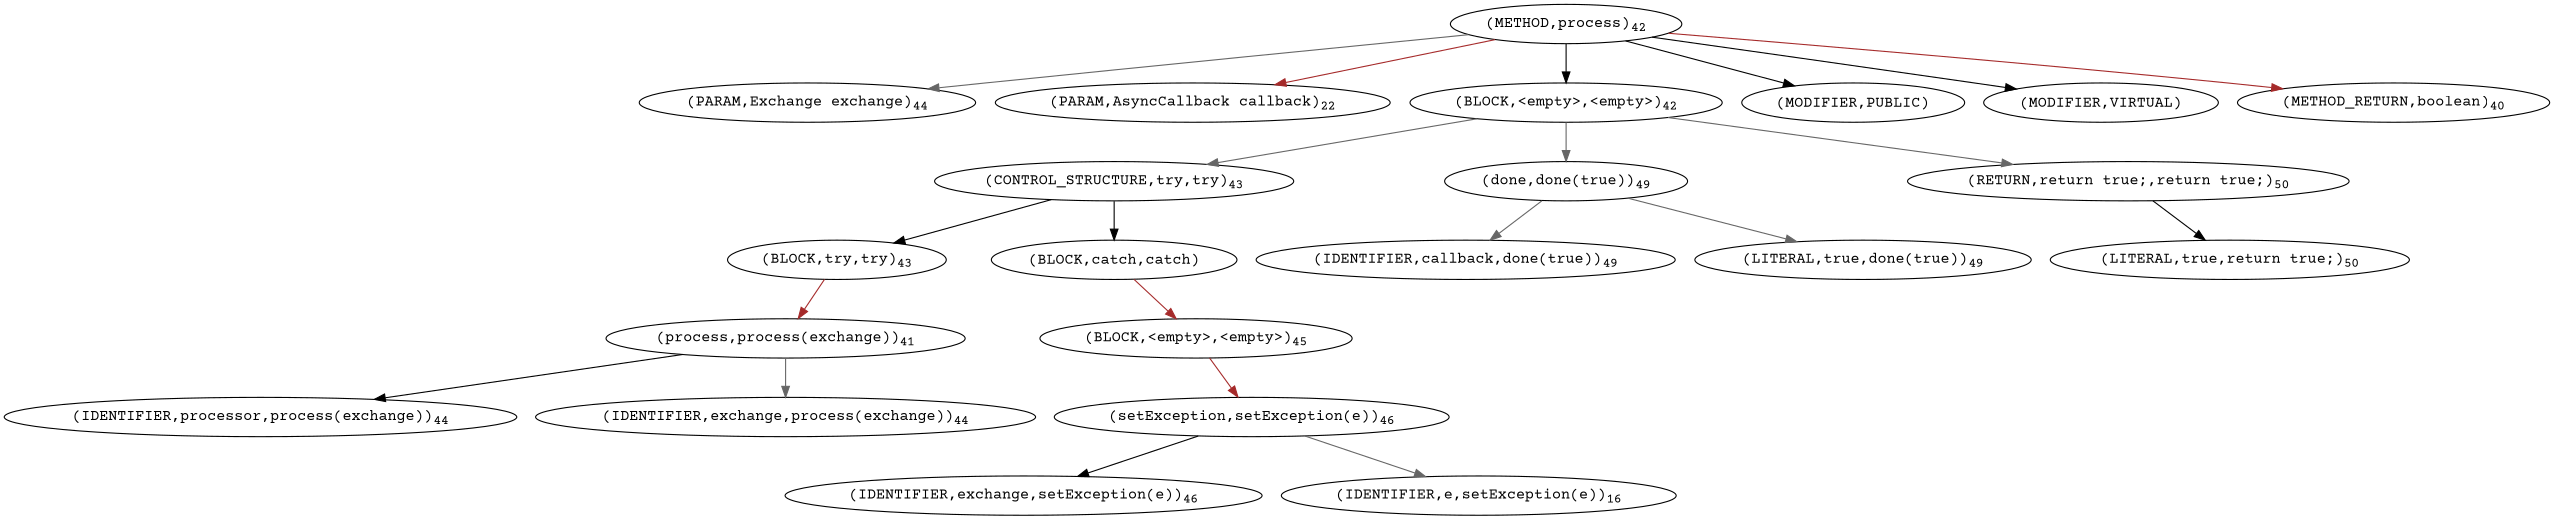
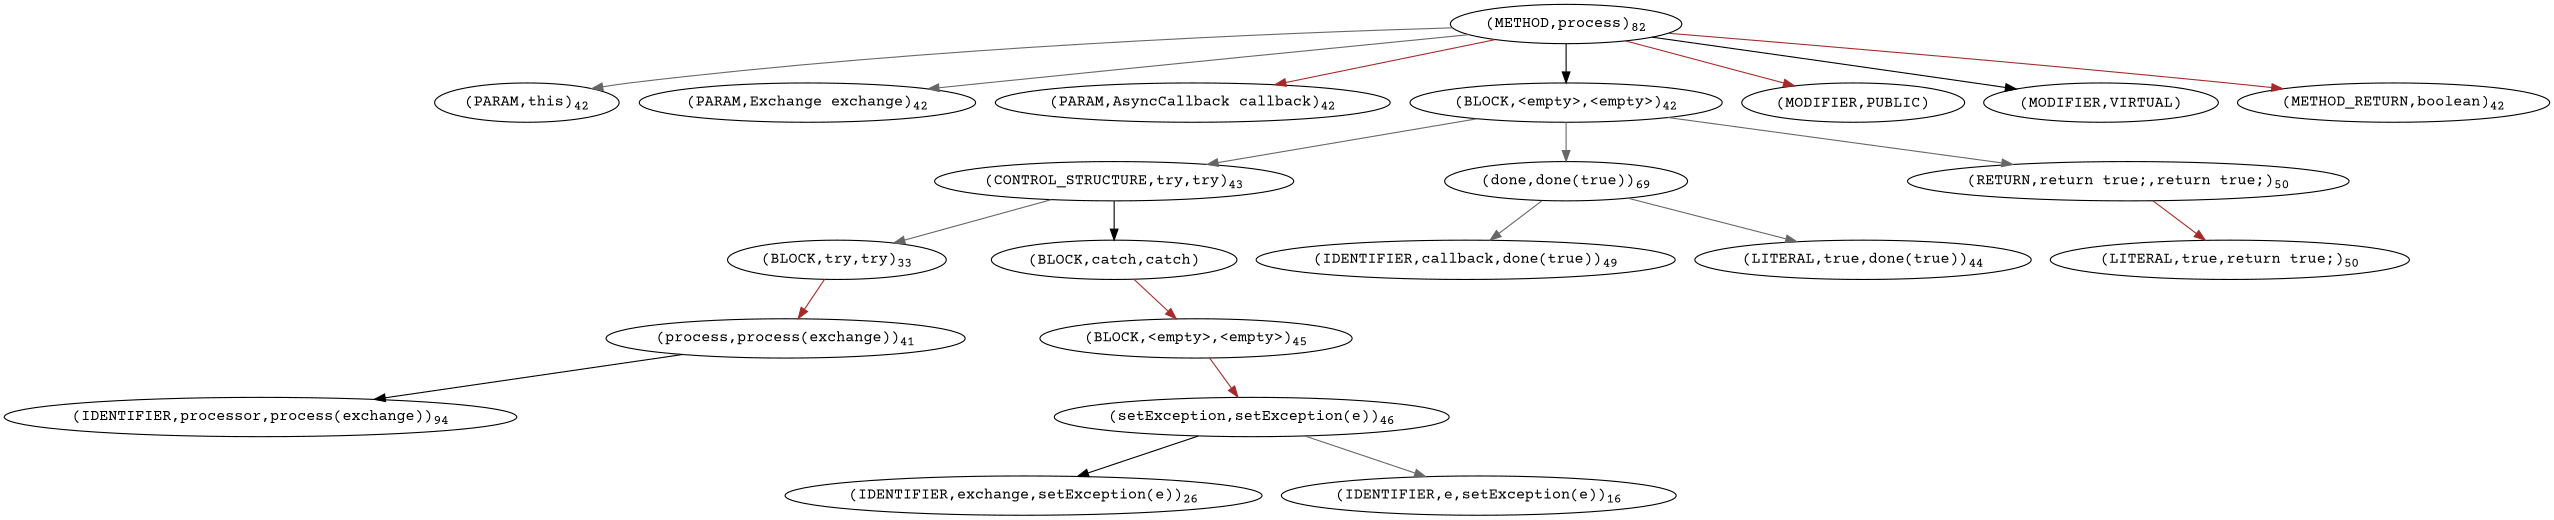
  digraph {
    fontname="Courier Prime"
    node [fontname="Courier Prime"]
    edge [color=gray40 fontname="Courier Prime"]
-   n1 [label=<(METHOD,process)<SUB>42</SUB>>]
-   n3 [label=<(PARAM,Exchange exchange)<SUB>44</SUB>>]
-   n4 [label=<(PARAM,AsyncCallback callback)<SUB>22</SUB>>]
+   n1 [label=<(METHOD,process)<SUB>82</SUB>>]
+   n2 [label=<(PARAM,this)<SUB>42</SUB>>]
+   n3 [label=<(PARAM,Exchange exchange)<SUB>42</SUB>>]
+   n4 [label=<(PARAM,AsyncCallback callback)<SUB>42</SUB>>]
    n5 [label=<(BLOCK,&lt;empty&gt;,&lt;empty&gt;)<SUB>42</SUB>>]
    n6 [label=<(MODIFIER,PUBLIC)>]
    n7 [label=<(MODIFIER,VIRTUAL)>]
-   n8 [label=<(METHOD_RETURN,boolean)<SUB>40</SUB>>]
+   n8 [label=<(METHOD_RETURN,boolean)<SUB>42</SUB>>]
    n9 [label=<(CONTROL_STRUCTURE,try,try)<SUB>43</SUB>>]
-   n10 [label=<(done,done(true))<SUB>49</SUB>>]
+   n10 [label=<(done,done(true))<SUB>69</SUB>>]
    n11 [label=<(RETURN,return true;,return true;)<SUB>50</SUB>>]
-   n12 [label=<(BLOCK,try,try)<SUB>43</SUB>>]
+   n12 [label=<(BLOCK,try,try)<SUB>33</SUB>>]
    n13 [label=<(BLOCK,catch,catch)>]
    n14 [label=<(IDENTIFIER,callback,done(true))<SUB>49</SUB>>]
-   n15 [label=<(LITERAL,true,done(true))<SUB>49</SUB>>]
+   n15 [label=<(LITERAL,true,done(true))<SUB>44</SUB>>]
    n16 [label=<(LITERAL,true,return true;)<SUB>50</SUB>>]
    n17 [label=<(process,process(exchange))<SUB>41</SUB>>]
    n18 [label=<(BLOCK,&lt;empty&gt;,&lt;empty&gt;)<SUB>45</SUB>>]
-   n19 [label=<(IDENTIFIER,processor,process(exchange))<SUB>44</SUB>>]
-   n20 [label=<(IDENTIFIER,exchange,process(exchange))<SUB>44</SUB>>]
+   n19 [label=<(IDENTIFIER,processor,process(exchange))<SUB>94</SUB>>]
    n21 [label=<(setException,setException(e))<SUB>46</SUB>>]
-   n22 [label=<(IDENTIFIER,exchange,setException(e))<SUB>46</SUB>>]
+   n22 [label=<(IDENTIFIER,exchange,setException(e))<SUB>26</SUB>>]
    n23 [label=<(IDENTIFIER,e,setException(e))<SUB>16</SUB>>]
+   n1 -> n2
    n1 -> n3
    n1 -> n4 [color=brown]
    n1 -> n5 [color=black]
-   n1 -> n6 [color=black]
+   n1 -> n6 [color=brown]
    n1 -> n7 [color=black]
    n1 -> n8 [color=brown]
    n5 -> n9
    n5 -> n10
    n5 -> n11
-   n9 -> n12 [color=black]
+   n9 -> n12
    n9 -> n13 [color=black]
    n10 -> n14
    n10 -> n15
-   n11 -> n16 [color=black]
+   n11 -> n16 [color=brown]
    n12 -> n17 [color=brown]
    n13 -> n18 [color=brown]
    n17 -> n19 [color=black]
-   n17 -> n20
    n18 -> n21 [color=brown]
    n21 -> n22 [color=black]
    n21 -> n23
  }
